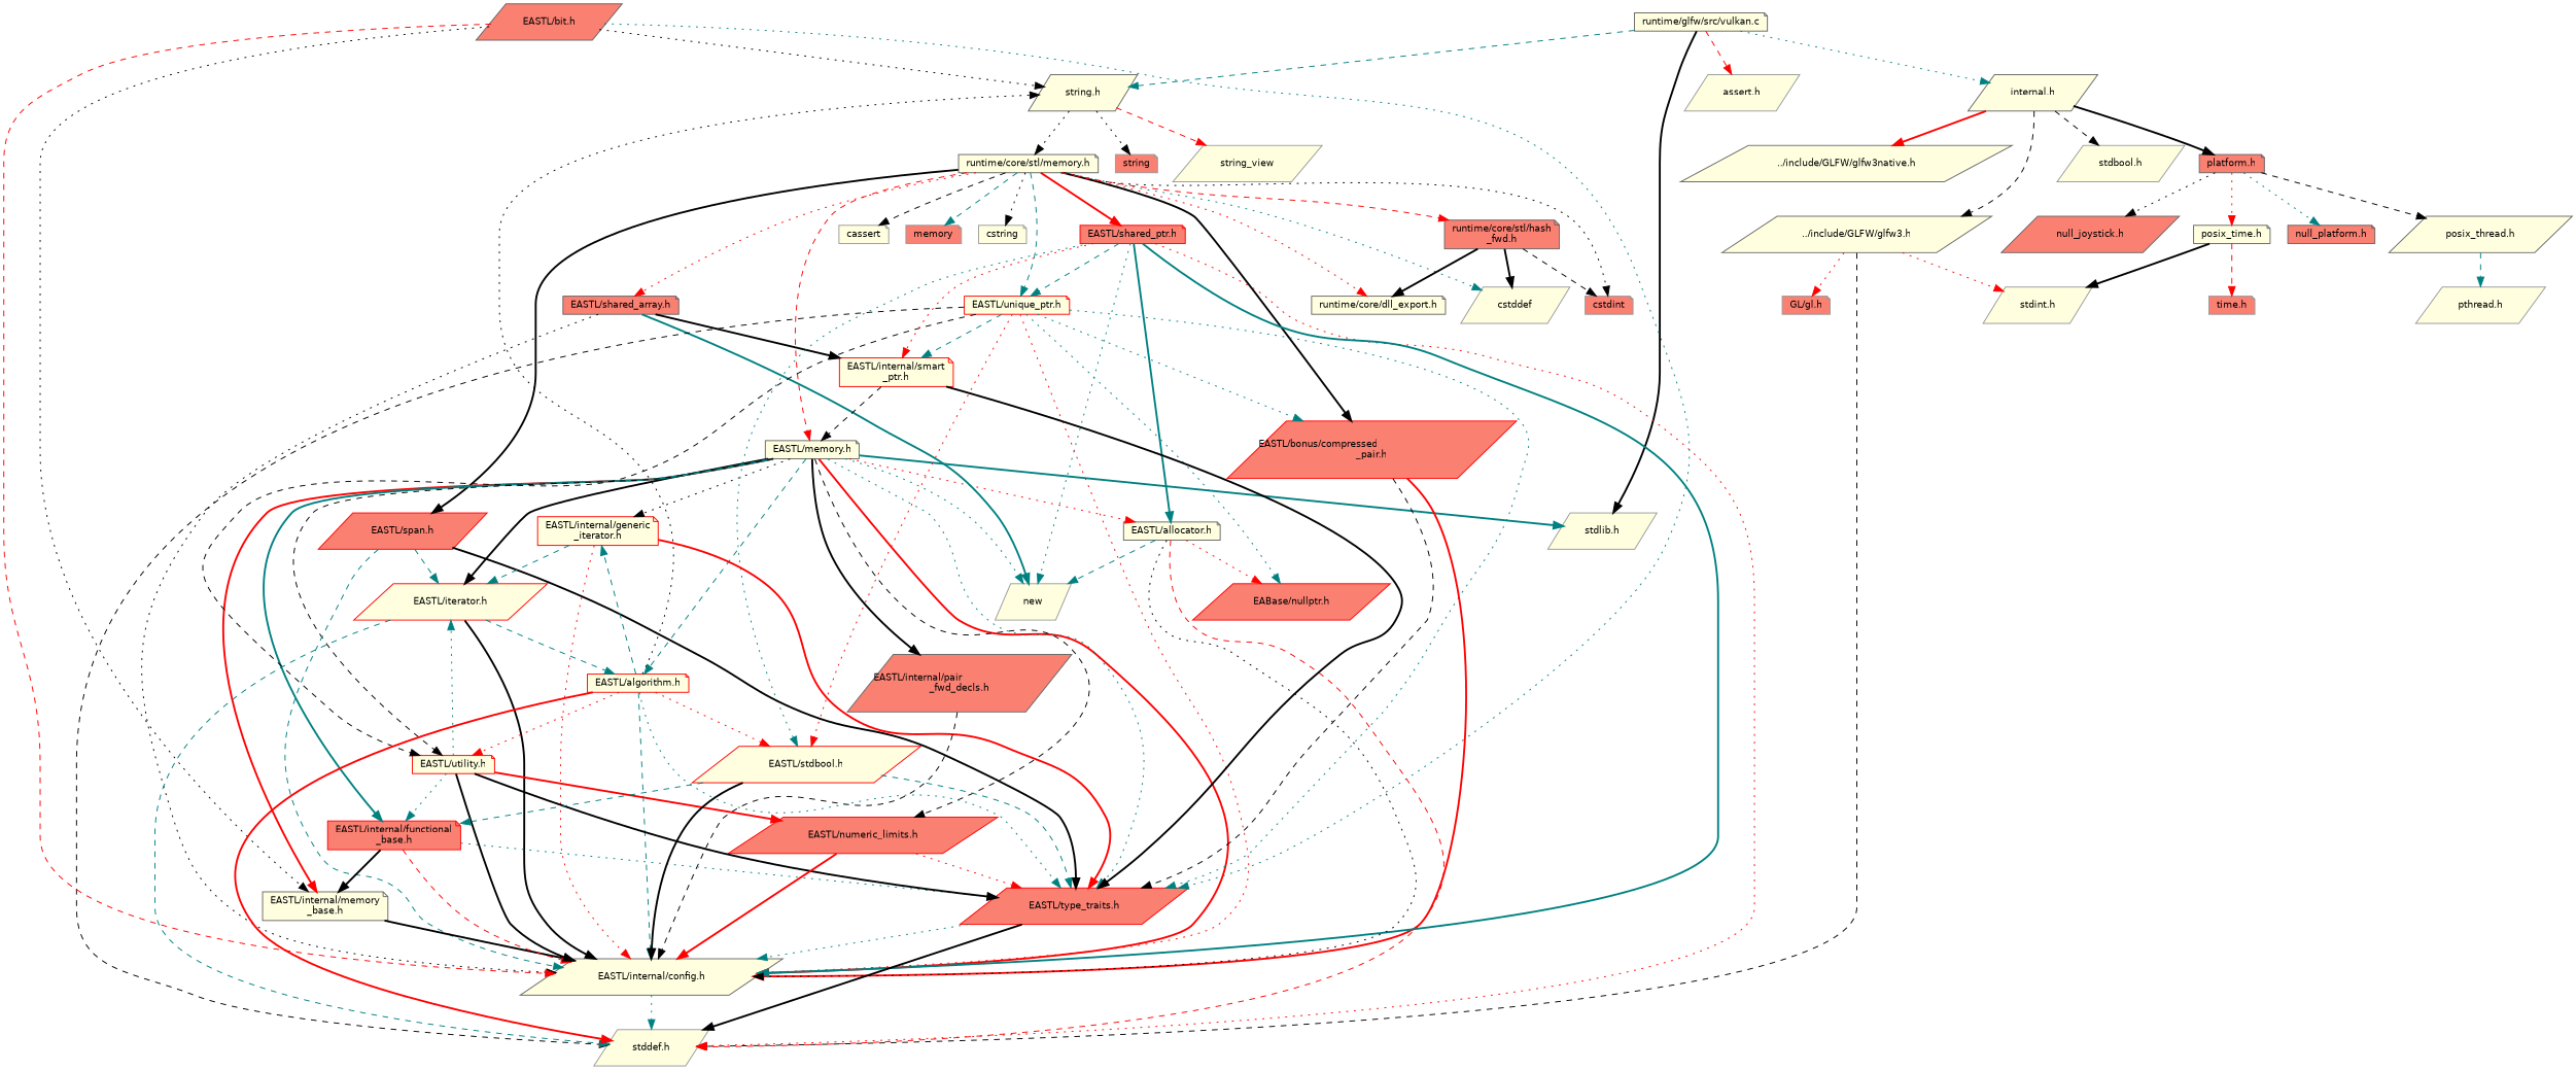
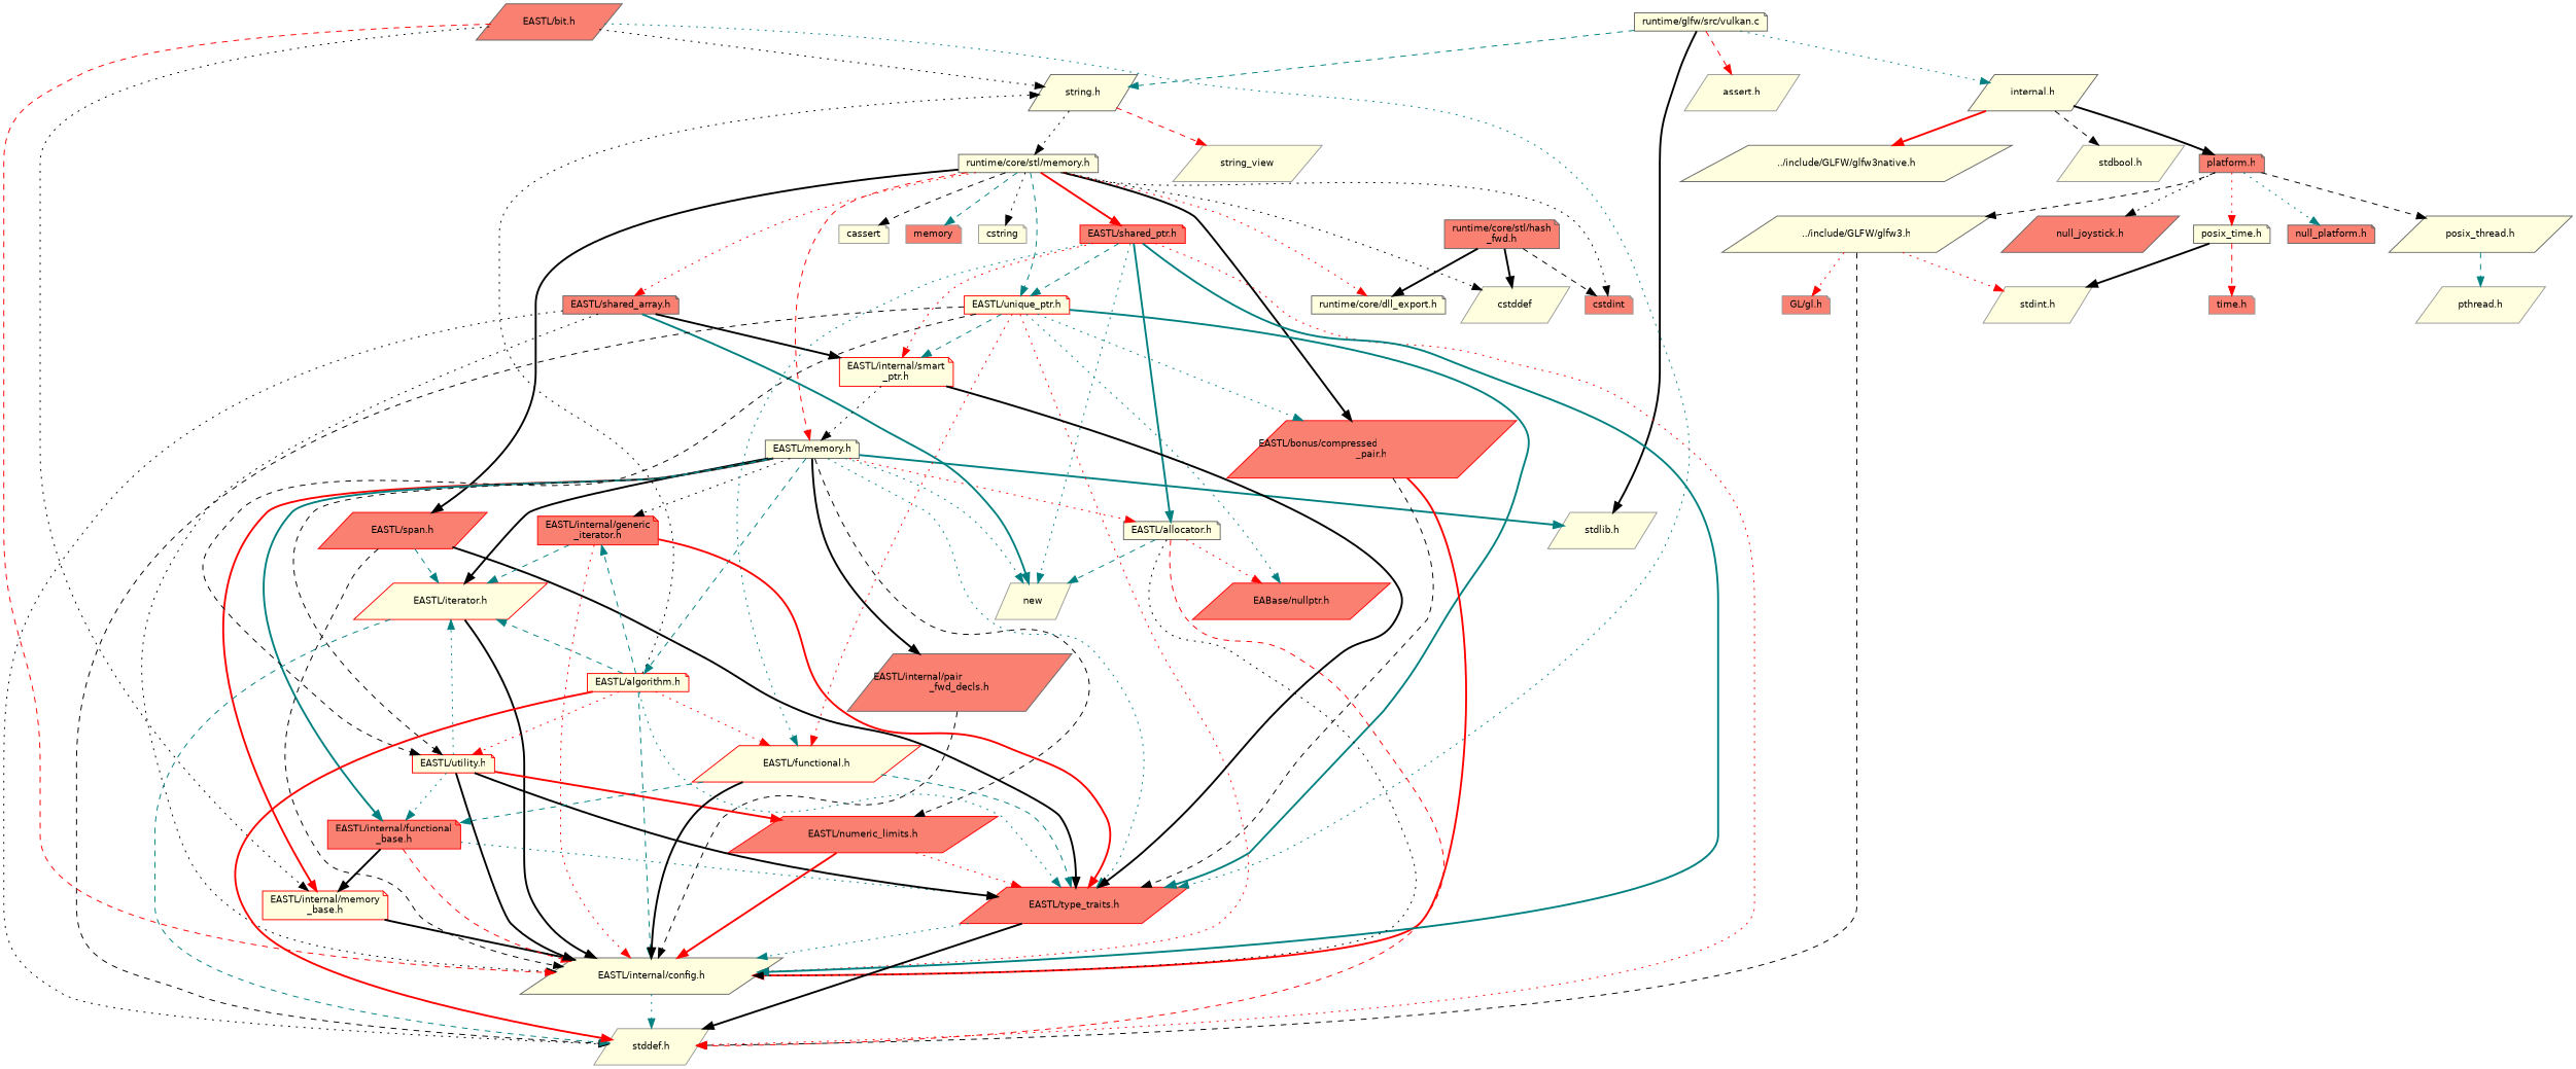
  digraph {
    node [color=grey40 fillcolor=lightyellow fontname=Helvetica fontsize=10 shape=note style=filled]
    edge [color=black fontname=Helvetica fontsize=10 labelfontname=Helvetica labelfontsize=10 style=dotted]
    n1 [color=gray40 fontcolor=black height=0.2 label="runtime/glfw/src/vulkan.c" width=0.4]
    n2 [height=0.2 label="internal.h" shape=parallelogram width=0.4]
    n3 [color=grey60 height=0.2 label="assert.h" shape=parallelogram width=0.4]
    n4 [height=0.2 label="string.h" shape=parallelogram width=0.4]
    n5 [color=grey60 height=0.2 label="stdlib.h" shape=parallelogram width=0.4]
    n6 [height=0.2 label="../include/GLFW/glfw3.h" shape=parallelogram width=0.4]
    n7 [color=grey60 height=0.2 label="stdbool.h" shape=parallelogram width=0.4]
    n8 [fillcolor=salmon height=0.2 label="platform.h" width=0.4]
    n9 [height=0.2 label="../include/GLFW/glfw3native.h" shape=parallelogram width=0.4]
-   n10 [color=grey60 fillcolor=salmon height=0.2 label=string width=0.4]
    n11 [color=grey60 height=0.2 label=string_view shape=parallelogram width=0.4]
    n12 [height=0.2 label="runtime/core/stl/memory.h" width=0.4]
    n13 [color=grey60 height=0.2 label="stddef.h" shape=parallelogram width=0.4]
    n14 [color=grey60 height=0.2 label="stdint.h" shape=parallelogram width=0.4]
    n15 [color=grey60 fillcolor=salmon height=0.2 label="GL/gl.h" width=0.4]
    n16 [fillcolor=salmon height=0.2 label="null_platform.h" width=0.4]
    n17 [fillcolor=salmon height=0.2 label="null_joystick.h" shape=parallelogram width=0.4]
    n18 [height=0.2 label="posix_thread.h" shape=parallelogram width=0.4]
    n19 [height=0.2 label="posix_time.h" width=0.4]
    n20 [color=grey60 height=0.2 label="pthread.h" shape=parallelogram width=0.4]
    n21 [color=grey60 fillcolor=salmon height=0.2 label="time.h" width=0.4]
    n22 [color=grey60 height=0.2 label=cstddef shape=parallelogram width=0.4]
    n23 [color=grey60 fillcolor=salmon height=0.2 label=cstdint width=0.4]
    n24 [color=grey60 height=0.2 label=cassert width=0.4]
    n25 [color=grey60 fillcolor=salmon height=0.2 label=memory width=0.4]
    n26 [color=grey60 height=0.2 label=cstring width=0.4]
    n27 [height=0.2 label="EASTL/memory.h" width=0.4]
    n28 [fillcolor=salmon height=0.2 label="EASTL/shared_array.h" width=0.4]
    n29 [color=red height=0.2 label="EASTL/unique_ptr.h" width=0.4]
    n30 [color=red fillcolor=salmon height=0.2 label="EASTL/bonus/compressed\l_pair.h" shape=parallelogram width=0.4]
    n31 [color=red fillcolor=salmon height=0.2 label="EASTL/shared_ptr.h" width=0.4]
    n32 [color=red fillcolor=salmon height=0.2 label="EASTL/span.h" shape=parallelogram width=0.4]
    n33 [height=0.2 label="runtime/core/dll_export.h" width=0.4]
    n34 [fillcolor=salmon height=0.2 label="runtime/core/stl/hash\l_fwd.h" width=0.4]
    n35 [fillcolor=salmon height=0.2 label="EASTL/bit.h" shape=parallelogram width=0.4]
    n36 [height=0.2 label="EASTL/internal/config.h" shape=parallelogram width=0.4]
-   n37 [height=0.2 label="EASTL/internal/memory\l_base.h" width=0.4]
+   n37 [color=red height=0.2 label="EASTL/internal/memory\l_base.h" width=0.4]
    n38 [color=red fillcolor=salmon height=0.2 label="EASTL/type_traits.h" shape=parallelogram width=0.4]
-   n39 [color=red height=0.2 label="EASTL/internal/generic\l_iterator.h" width=0.4]
+   n39 [color=red fillcolor=salmon height=0.2 label="EASTL/internal/generic\l_iterator.h" width=0.4]
    n40 [color=red height=0.2 label="EASTL/iterator.h" shape=parallelogram width=0.4]
    n41 [fillcolor=salmon height=0.2 label="EASTL/internal/pair\l_fwd_decls.h" shape=parallelogram width=0.4]
    n42 [color=red fillcolor=salmon height=0.2 label="EASTL/internal/functional\l_base.h" width=0.4]
    n43 [color=red height=0.2 label="EASTL/algorithm.h" width=0.4]
    n44 [color=red height=0.2 label="EASTL/utility.h" width=0.4]
    n45 [color=red fillcolor=salmon height=0.2 label="EASTL/numeric_limits.h" shape=parallelogram width=0.4]
    n46 [height=0.2 label="EASTL/allocator.h" width=0.4]
    n47 [color=grey60 height=0.2 label=new shape=parallelogram width=0.4]
    n48 [color=red height=0.2 label="EASTL/internal/smart\l_ptr.h" width=0.4]
-   n49 [color=red height=0.2 label="EASTL/stdbool.h" shape=parallelogram width=0.4]
+   n49 [color=red height=0.2 label="EASTL/functional.h" shape=parallelogram width=0.4]
    n50 [color=red fillcolor=salmon height=0.2 label="EABase/nullptr.h" shape=parallelogram width=0.4]
    n1 -> n2 [color=teal]
    n1 -> n3 [color=red style=dashed]
    n1 -> n4 [color=teal style=dashed]
    n1 -> n5 [style=bold]
-   n2 -> n6 [style=dashed]
+   n8 -> n6 [style=dashed]
    n2 -> n7 [style=dashed]
    n2 -> n8 [style=bold]
    n2 -> n9 [color=red style=bold]
-   n4 -> n10
    n4 -> n11 [color=red style=dashed]
    n4 -> n12
    n6 -> n13 [style=dashed]
    n6 -> n14 [color=red]
    n6 -> n15 [color=red]
    n8 -> n16 [color=teal]
    n8 -> n17
    n8 -> n18 [style=dashed]
    n8 -> n19 [color=red]
-   n12 -> n22 [color=teal]
+   n12 -> n22
    n12 -> n23
    n12 -> n24 [style=dashed]
    n12 -> n25 [color=teal style=dashed]
    n12 -> n26
    n12 -> n27 [color=red style=dashed]
    n12 -> n28 [color=red]
    n12 -> n29 [color=teal style=dashed]
    n12 -> n30 [style=bold]
    n12 -> n31 [color=red style=bold]
    n12 -> n32 [style=bold]
    n12 -> n33 [color=red]
-   n12 -> n34 [color=red style=dashed]
    n18 -> n20 [color=teal style=dashed]
    n19 -> n14 [style=bold]
    n19 -> n21 [color=red style=dashed]
    n27 -> n5 [color=teal style=bold]
-   n27 -> n36 [color=red style=bold]
    n27 -> n37 [color=red style=bold]
    n27 -> n38 [color=teal]
    n27 -> n39
    n27 -> n40 [style=bold]
    n27 -> n41 [style=bold]
    n27 -> n42 [color=teal style=bold]
    n27 -> n43 [color=teal style=dashed]
    n27 -> n44 [style=dashed]
    n27 -> n45 [style=dashed]
    n27 -> n46 [color=red]
    n27 -> n47 [color=teal]
+   n28 -> n13
    n28 -> n36
    n28 -> n47 [color=teal style=bold]
    n28 -> n48 [style=bold]
    n29 -> n13 [style=dashed]
    n29 -> n30 [color=teal]
    n29 -> n36 [color=red]
-   n29 -> n38 [color=teal]
+   n29 -> n38 [color=teal style=bold]
    n29 -> n44 [style=dashed]
    n29 -> n48 [color=teal style=dashed]
    n29 -> n49 [color=red]
    n29 -> n50 [color=teal]
    n30 -> n36 [color=red style=bold]
    n30 -> n38 [style=dashed]
    n31 -> n13 [color=red]
    n31 -> n29 [color=teal style=dashed]
    n31 -> n36 [color=teal style=bold]
    n31 -> n46 [color=teal style=bold]
    n31 -> n47 [color=teal]
    n31 -> n48 [color=red]
    n31 -> n49 [color=teal]
-   n32 -> n36 [color=teal style=dashed]
+   n32 -> n36 [style=dashed]
    n32 -> n38 [style=bold]
    n32 -> n40 [color=teal style=dashed]
    n34 -> n22 [style=bold]
    n34 -> n23 [style=dashed]
    n34 -> n33 [style=bold]
    n35 -> n4
    n35 -> n36 [color=red style=dashed]
    n35 -> n37
    n35 -> n38 [color=teal]
    n36 -> n13 [color=teal]
    n37 -> n36 [style=bold]
    n38 -> n13 [style=bold]
    n38 -> n36 [color=teal]
    n39 -> n36 [color=red]
    n39 -> n38 [color=red style=bold]
    n39 -> n40 [color=teal style=dashed]
    n40 -> n13 [color=teal style=dashed]
    n40 -> n36 [style=bold]
    n41 -> n36 [style=dashed]
    n42 -> n36 [color=red style=dashed]
    n42 -> n37 [style=bold]
    n42 -> n38 [color=teal]
    n43 -> n4
    n43 -> n13 [color=red style=bold]
    n43 -> n36 [color=teal style=dashed]
    n43 -> n38 [color=teal]
    n43 -> n39 [color=teal style=dashed]
-   n40 -> n43 [color=teal style=dashed]
+   n43 -> n40 [color=teal style=dashed]
    n43 -> n44 [color=red]
    n43 -> n49 [color=red]
    n44 -> n36 [style=bold]
    n44 -> n38 [style=bold]
    n44 -> n40 [color=teal]
    n44 -> n42 [color=teal]
    n44 -> n45 [color=red style=bold]
    n45 -> n36 [color=red style=bold]
    n45 -> n38 [color=red]
    n46 -> n13 [color=red style=dashed]
    n46 -> n36
    n46 -> n47 [color=teal style=dashed]
    n46 -> n50 [color=red]
-   n48 -> n27 [style=dashed]
+   n48 -> n27
    n48 -> n38 [style=bold]
    n49 -> n36 [style=bold]
    n49 -> n38 [color=teal style=dashed]
    n49 -> n42 [color=teal style=dashed]
  }
